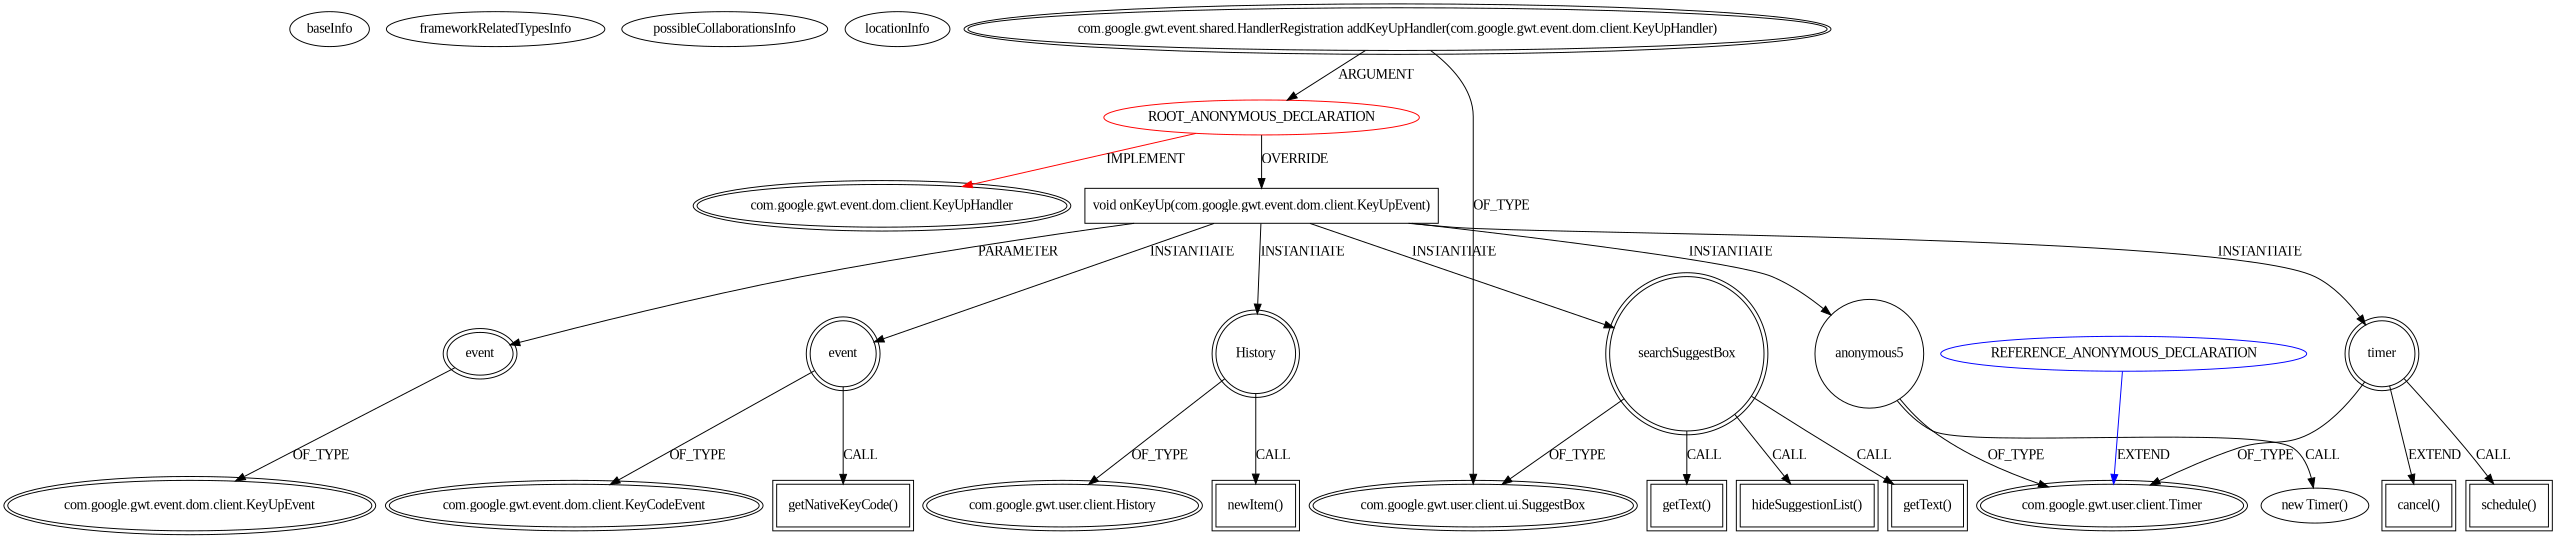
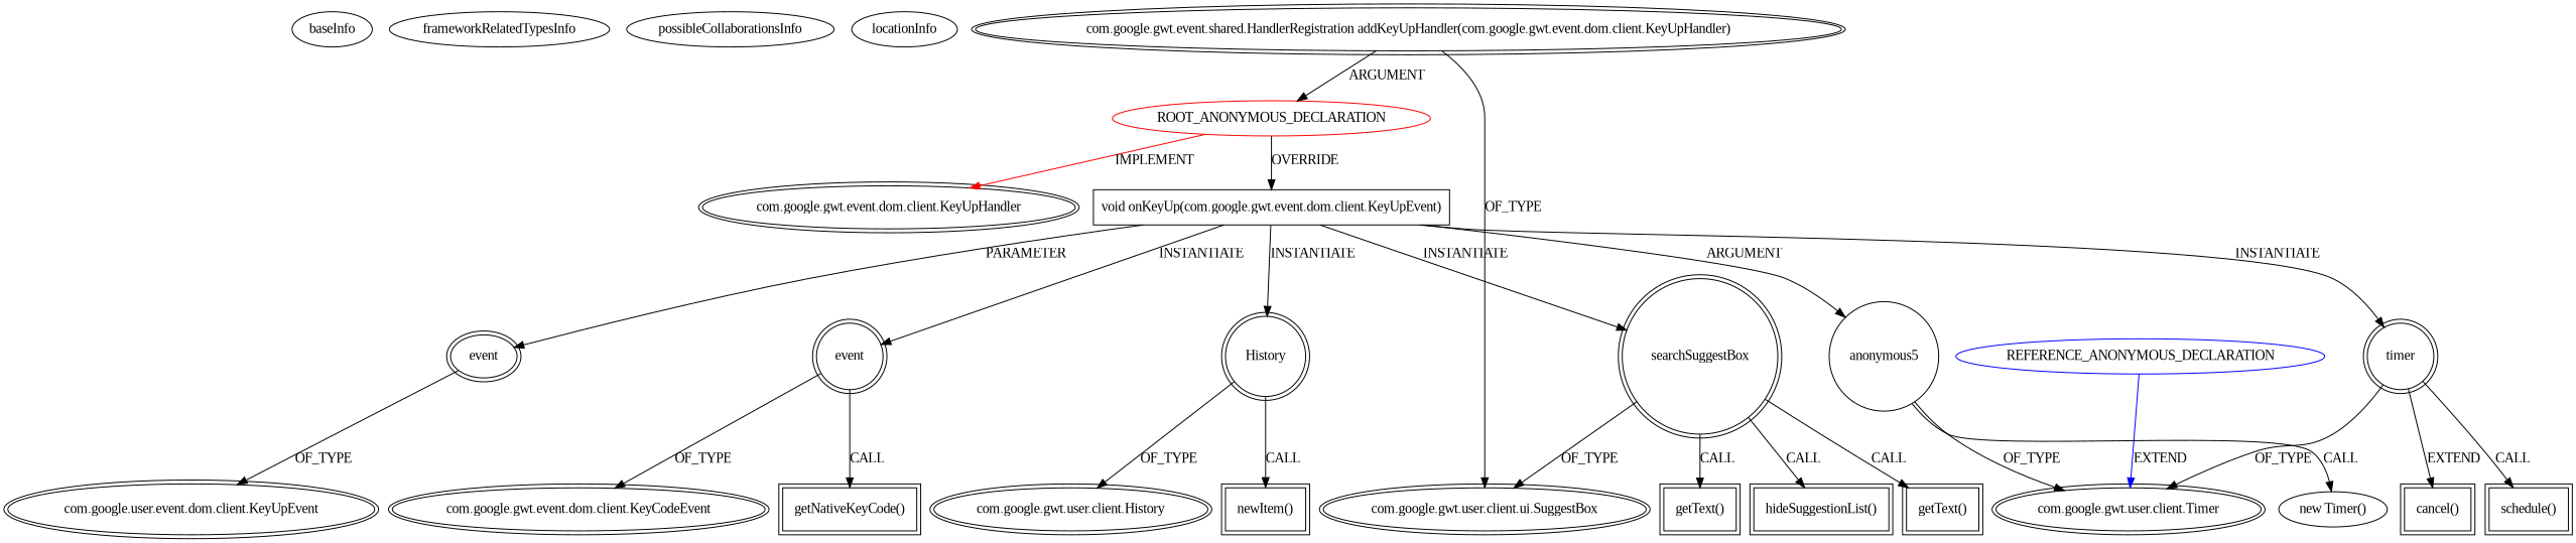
  digraph {
    fontname="Liberation Serif"
    node [fontname="Liberation Serif" isFrameworkType=true vertexType=INSIDE_CALL peripheries=2]
    edge [fontname="Liberation Serif"]
    baseInfo [category=extension_graph graphId=451 isAnonymous=true possibleRelation=true isFrameworkType="" vertexType="" peripheries=""]
    frameworkRelatedTypesInfo [0="com.google.gwt.event.dom.client.KeyUpHandler" isFrameworkType="" vertexType="" peripheries=""]
    possibleCollaborationsInfo [0="451~OVERRIDING_METHOD_DECLARATION-INSTANTIATION-~com.google.gwt.event.dom.client.KeyUpHandler ~com.google.gwt.user.client.Timer ~true~true" isFrameworkType="" vertexType="" peripheries=""]
    locationInfo [contextSignature="void SearchWidget()" filePath="/WSDOT-WSDOT-Search-GWT/WSDOT-Search-GWT-master/src/gov/wa/wsdot/search/client/SearchWidget.java" graphId=451 projectName="WSDOT-WSDOT-Search-GWT" isFrameworkType="" vertexType="" peripheries=""]
    n5 [color=red isFrameworkType=false label=ROOT_ANONYMOUS_DECLARATION vertexType=ROOT_ANONYMOUS_DECLARATION peripheries=""]
    n6 [label="com.google.gwt.event.dom.client.KeyUpHandler" vertexType=FRAMEWORK_INTERFACE_TYPE]
    n7 [isFrameworkType=false label="void onKeyUp(com.google.gwt.event.dom.client.KeyUpEvent)" shape=box vertexType=OVERRIDING_METHOD_DECLARATION peripheries=""]
    n8 [label=event vertexType=PARAMETER_DECLARATION]
    n9 [label=event shape=circle vertexType=VARIABLE_EXPRESION]
    n10 [label=History shape=circle vertexType=VARIABLE_EXPRESION]
    n11 [label=searchSuggestBox shape=circle vertexType=VARIABLE_EXPRESION]
    n12 [label=timer shape=circle vertexType=VARIABLE_EXPRESION]
    n13 [isFrameworkType=false label=anonymous5 shape=circle vertexType=VARIABLE_EXPRESION peripheries=""]
    n14 [label="com.google.gwt.event.shared.HandlerRegistration addKeyUpHandler(com.google.gwt.event.dom.client.KeyUpHandler)" vertexType=OUTSIDE_CALL]
    n15 [label="com.google.gwt.user.client.ui.SuggestBox" vertexType=FRAMEWORK_CLASS_TYPE]
-   n16 [label="com.google.gwt.event.dom.client.KeyUpEvent" vertexType=FRAMEWORK_CLASS_TYPE]
+   n16 [label="com.google.user.event.dom.client.KeyUpEvent" vertexType=FRAMEWORK_CLASS_TYPE]
    n17 [label="com.google.gwt.event.dom.client.KeyCodeEvent" vertexType=FRAMEWORK_CLASS_TYPE]
    n18 [label="getNativeKeyCode()" shape=box]
    n19 [label="com.google.gwt.user.client.History" vertexType=FRAMEWORK_CLASS_TYPE]
    n20 [label="newItem()" shape=box]
    n21 [label="getText()" shape=box]
    n22 [label="hideSuggestionList()" shape=box]
    n23 [label="getText()" shape=box]
    n24 [label="com.google.gwt.user.client.Timer" vertexType=FRAMEWORK_CLASS_TYPE]
    n25 [label="cancel()" shape=box]
    n26 [label="schedule()" shape=box]
    n27 [isFrameworkType=false label="new Timer()" vertexType=CONSTRUCTOR_CALL peripheries=""]
    n28 [color=blue isFrameworkType=false label=REFERENCE_ANONYMOUS_DECLARATION vertexType=REFERENCE_ANONYMOUS_DECLARATION peripheries=""]
    n5 -> n6 [color=red label=IMPLEMENT]
    n5 -> n7 [label=OVERRIDE]
    n7 -> n8 [label=PARAMETER]
    n7 -> n9 [label=INSTANTIATE]
    n7 -> n10 [label=INSTANTIATE]
    n7 -> n11 [label=INSTANTIATE]
    n7 -> n12 [label=INSTANTIATE]
-   n7 -> n13 [label=INSTANTIATE]
+   n7 -> n13 [label=ARGUMENT]
    n8 -> n16 [label=OF_TYPE]
    n9 -> n17 [label=OF_TYPE]
    n9 -> n18 [label=CALL]
    n10 -> n19 [label=OF_TYPE]
    n10 -> n20 [label=CALL]
    n11 -> n15 [label=OF_TYPE]
    n11 -> n21 [label=CALL]
    n11 -> n22 [label=CALL]
    n11 -> n23 [label=CALL]
    n12 -> n24 [label=OF_TYPE]
    n12 -> n25 [label=EXTEND]
    n12 -> n26 [label=CALL]
    n13 -> n24 [label=OF_TYPE]
    n13 -> n27 [label=CALL]
    n14 -> n5 [label=ARGUMENT]
    n14 -> n15 [label=OF_TYPE]
    n28 -> n24 [color=blue label=EXTEND]
  }
